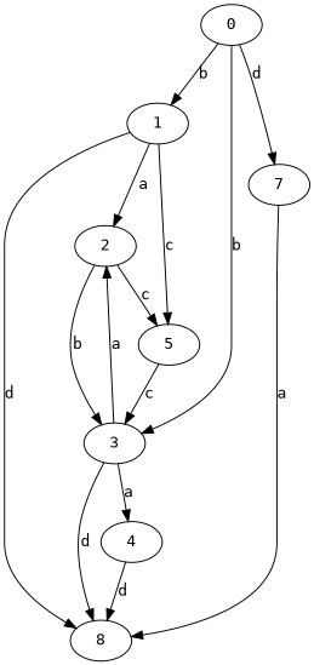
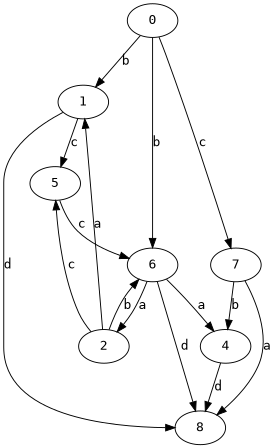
  strict digraph {
    fontname="DejaVu Sans Mono"
    node [fontname="DejaVu Sans Mono"]
    edge [fontname="DejaVu Sans Mono"]
    1
    2
    5
    8
-   3
+   3 [label=6]
    4
    0
    7
-   1 -> 2 [label=a]
+   2 -> 1 [label=a]
    1 -> 5 [label=c]
    1 -> 8 [label=d]
    2 -> 5 [label=c]
    2 -> 3 [label=b]
    5 -> 3 [label=c]
    3 -> 2 [label=a]
    3 -> 8 [label=d]
    3 -> 4 [label=a]
    4 -> 8 [label=d]
    0 -> 1 [label=b]
    0 -> 3 [label=b]
-   0 -> 7 [label=d]
+   0 -> 7 [label=c]
    7 -> 8 [label=a]
+   7 -> 4 [label=b]
  }
